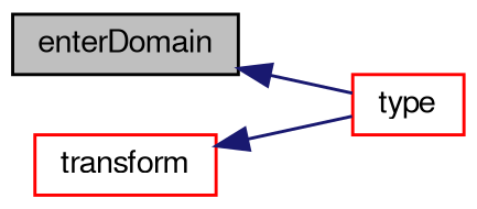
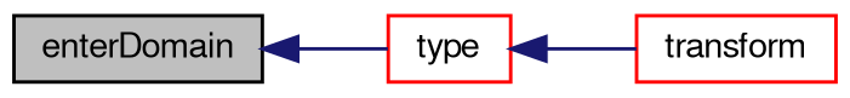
  digraph {
    rankdir=LR
    node [color=red fontname=FreeSans fontsize=10 shape=record]
    edge [color=midnightblue dir=back fontname=FreeSans fontsize=10 labelfontname=FreeSans labelfontsize=10 style=solid]
    n1 [color=black fillcolor=grey75 fontcolor=black height=0.2 label=enterDomain style=filled width=0.4]
    n2 [height=0.2 label=type width=0.4]
    n3 [height=0.2 label=transform width=0.4]
    n1 -> n2
-   n3 -> n2
+   n2 -> n3
  }
